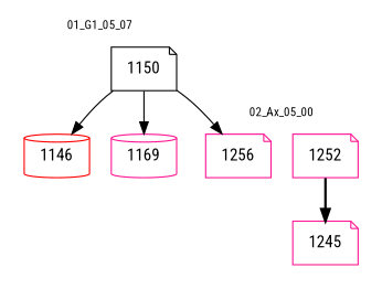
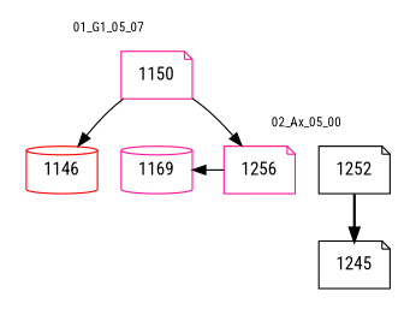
  digraph {
    fontname="Roboto Condensed"
    node [color=deeppink fontname="Roboto Condensed" shape=note]
    edge [color=black fontname="Roboto Condensed" style=solid]
-   n1 [label=1252]
-   n2 [label=1245]
+   n1 [color=black label=1252]
+   n2 [color=black label=1245]
    n3 [label=1256]
-   n4 [color=black label=1150]
+   n4 [label=1150]
    n5 [color=red label=1146 shape=cylinder]
    n6 [label=1169 shape=cylinder]
    subgraph cluster_1 {
      color=white
      fontsize=10
      label="02_Ax_05_00"
      n1
      n2
      n3
    }
    subgraph cluster_2 {
      color=white
      fontsize=10
      label="01_G1_05_07"
      n4
      n5
      n6
    }
    n1 -> n2 [style=bold]
    n4 -> n3
    n4 -> n5
-   n4 -> n6
+   n3 -> n6
  }
